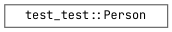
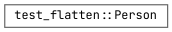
  digraph {
    rankdir=LR
    fontname="JetBrains Mono"
-   n1 [color=grey40 fillcolor=white fontname="JetBrains Mono" fontsize=10 height=0.2 label="test_test::Person" shape=box style=filled width=0.4]
+   n1 [color=grey40 fillcolor=white fontname="JetBrains Mono" fontsize=10 height=0.2 label="test_flatten::Person" shape=box style=filled width=0.4]
  }
